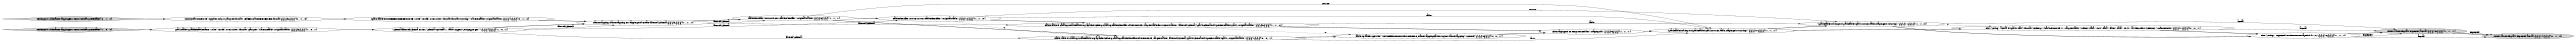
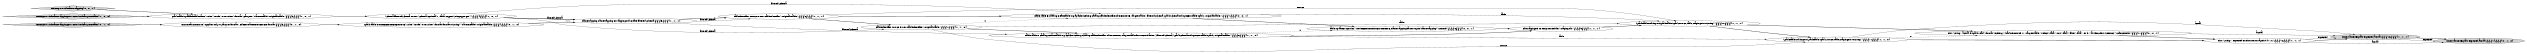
  digraph {
    rankdir=LR
    node [fillcolor=white shape=ellipse style=filled]
    edge [style=bold]
+   n1 [fillcolor=lightgray label="testImportWithNameMapping['0', '0', '1']" shape=diamond]
    n2 [label="spark.table(qualifiedTableName).write().mode(\"overwrite\").format(\"parquet\").saveAsTable(\"original_table\")@@@3@@@['1', '0', '1']"]
    n3 [label="File stagingDir = temp.newFolder(\"staging-dir\")@@@9@@@['1', '1', '1']"]
    n4 [label="SparkTableUtil.importSparkTable(spark,source,table,stagingDir.toString())@@@10@@@['1', '1', '1']"]
    n5 [label="List<String> actual = spark.read().format(\"iceberg\").load(DB_NAME + \".target_table\").select(\"data\").sort(\"data\").filter(\"data >= 'b'\").as(Encoders.STRING()).collectAsList()@@@11@@@['0', '0', '1']"]
    n6 [label="SparkTableUtil.importSparkTable(spark,source,table,stagingDir.toString())@@@11@@@['1', '1', '0']"]
    n7 [label="TableIdentifier source = new TableIdentifier(\"original_table\")@@@6@@@['1', '1', '1']"]
    n8 [label="TableIdentifier source = new TableIdentifier(\"original_table\")@@@7@@@['1', '1', '0']"]
    n9 [label="Table table = catalog.createTable(org.apache.iceberg.catalog.TableIdentifier.of(DB_NAME,\"target_table\"),filteredSchema,SparkSchemaUtil.specForTable(spark,\"original_table\"))@@@7@@@['0', '0', '1']"]
    n10 [fillcolor=lightgray label="Assert.assertEquals(expected,actual)@@@13@@@['1', '1', '1']"]
    n11 [fillcolor=lightgray label="Assert.assertEquals(expected,actual)@@@14@@@['0', '1', '0']"]
    n12 [label="Schema filteredSchema = new Schema(optional(1,\"data\",Types.StringType.get()))@@@4@@@['1', '0', '1']"]
    n13 [label="NameMapping nameMapping = MappingUtil.create(filteredSchema)@@@5@@@['1', '1', '1']"]
    n14 [label="Table table = catalog.createTable(org.apache.iceberg.catalog.TableIdentifier.of(DB_NAME,\"target_table_for_vectorization\"),filteredSchema,SparkSchemaUtil.specForTable(spark,\"original_table\"))@@@8@@@['1', '1', '0']"]
    n15 [label="Assume.assumeTrue(\"Applies only to parquet format.\",FileFormat.PARQUET == format)@@@3@@@['0', '1', '0']"]
    n16 [label="spark.table(QUALIFIED_TABLE_NAME).write().mode(\"overwrite\").format(format.toString()).saveAsTable(\"original_table\")@@@4@@@['0', '1', '0']"]
    n17 [label="List<String> expected = Lists.newArrayList(\"b\",\"c\")@@@12@@@['1', '1', '1']"]
    n18 [fillcolor=lightgray label="testImportWithNameMappingForVectorizedParquetReader['0', '1', '0']" shape=diamond]
    n19 [label="table.updateProperties().set(DEFAULT_NAME_MAPPING,NameMappingParser.toJson(nameMapping)).commit()@@@8@@@['0', '0', '1']"]
    n20 [fillcolor=lightgray label="testImportWithNameMappingForVectorizedParquetReader['1', '0', '0']" shape=diamond]
+   n1 -> n2
    n2 -> n12
    n3 -> n4
    n4 -> n5
    n4 -> n6
    n5 -> n10 [label=actual style=solid]
    n5 -> n17
    n6 -> n5 [label=0 style=dashed]
    n6 -> n10 [label=actual style=solid]
    n6 -> n17
    n7 -> n4 [label=source style=solid]
    n7 -> n8
    n7 -> n9
    n8 -> n4 [label=table style=solid]
    n8 -> n6 [label=source style=solid]
    n8 -> n9 [label=0 style=dashed]
    n8 -> n14
    n9 -> n4 [label=table style=solid]
    n9 -> n19
    n10 -> n11 [label=expected style=solid]
    n10 -> n11
    n12 -> n8 [label=filteredSchema style=solid]
    n12 -> n9 [label=filteredSchema style=solid]
    n12 -> n13
    n12 -> n13 [label=filteredSchema style=solid]
    n13 -> n7 [label=filteredSchema style=solid]
    n13 -> n7
    n13 -> n14 [label=filteredSchema style=solid]
    n14 -> n3
    n14 -> n6 [label=table style=solid]
    n14 -> n19 [label=0 style=dashed]
    n15 -> n16
    n16 -> n13
    n17 -> n10
    n17 -> n10 [label=expected style=solid]
    n17 -> n11 [label=actual style=solid]
    n18 -> n15
    n19 -> n3
    n20 -> n2
  }
